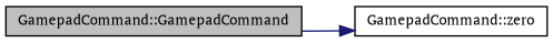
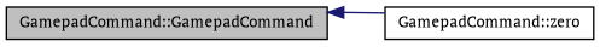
  digraph {
    rankdir=LR
    fontname="PT Serif"
    node [color=black fontname="PT Serif" fontsize=10 shape=record style=filled]
    n1 [fillcolor=grey75 fontcolor=black height=0.2 label="GamepadCommand::GamepadCommand" width=0.4]
    n2 [fillcolor=white height=0.2 label="GamepadCommand::zero" width=0.4]
-   n1 -> n2 [color=midnightblue fontname="PT Serif" fontsize=10 labelfontname=FreeSans labelfontsize=10 style=solid]
+   n2 -> n1 [color=midnightblue fontname="PT Serif" fontsize=10 labelfontname=FreeSans labelfontsize=10 style=solid]
  }
